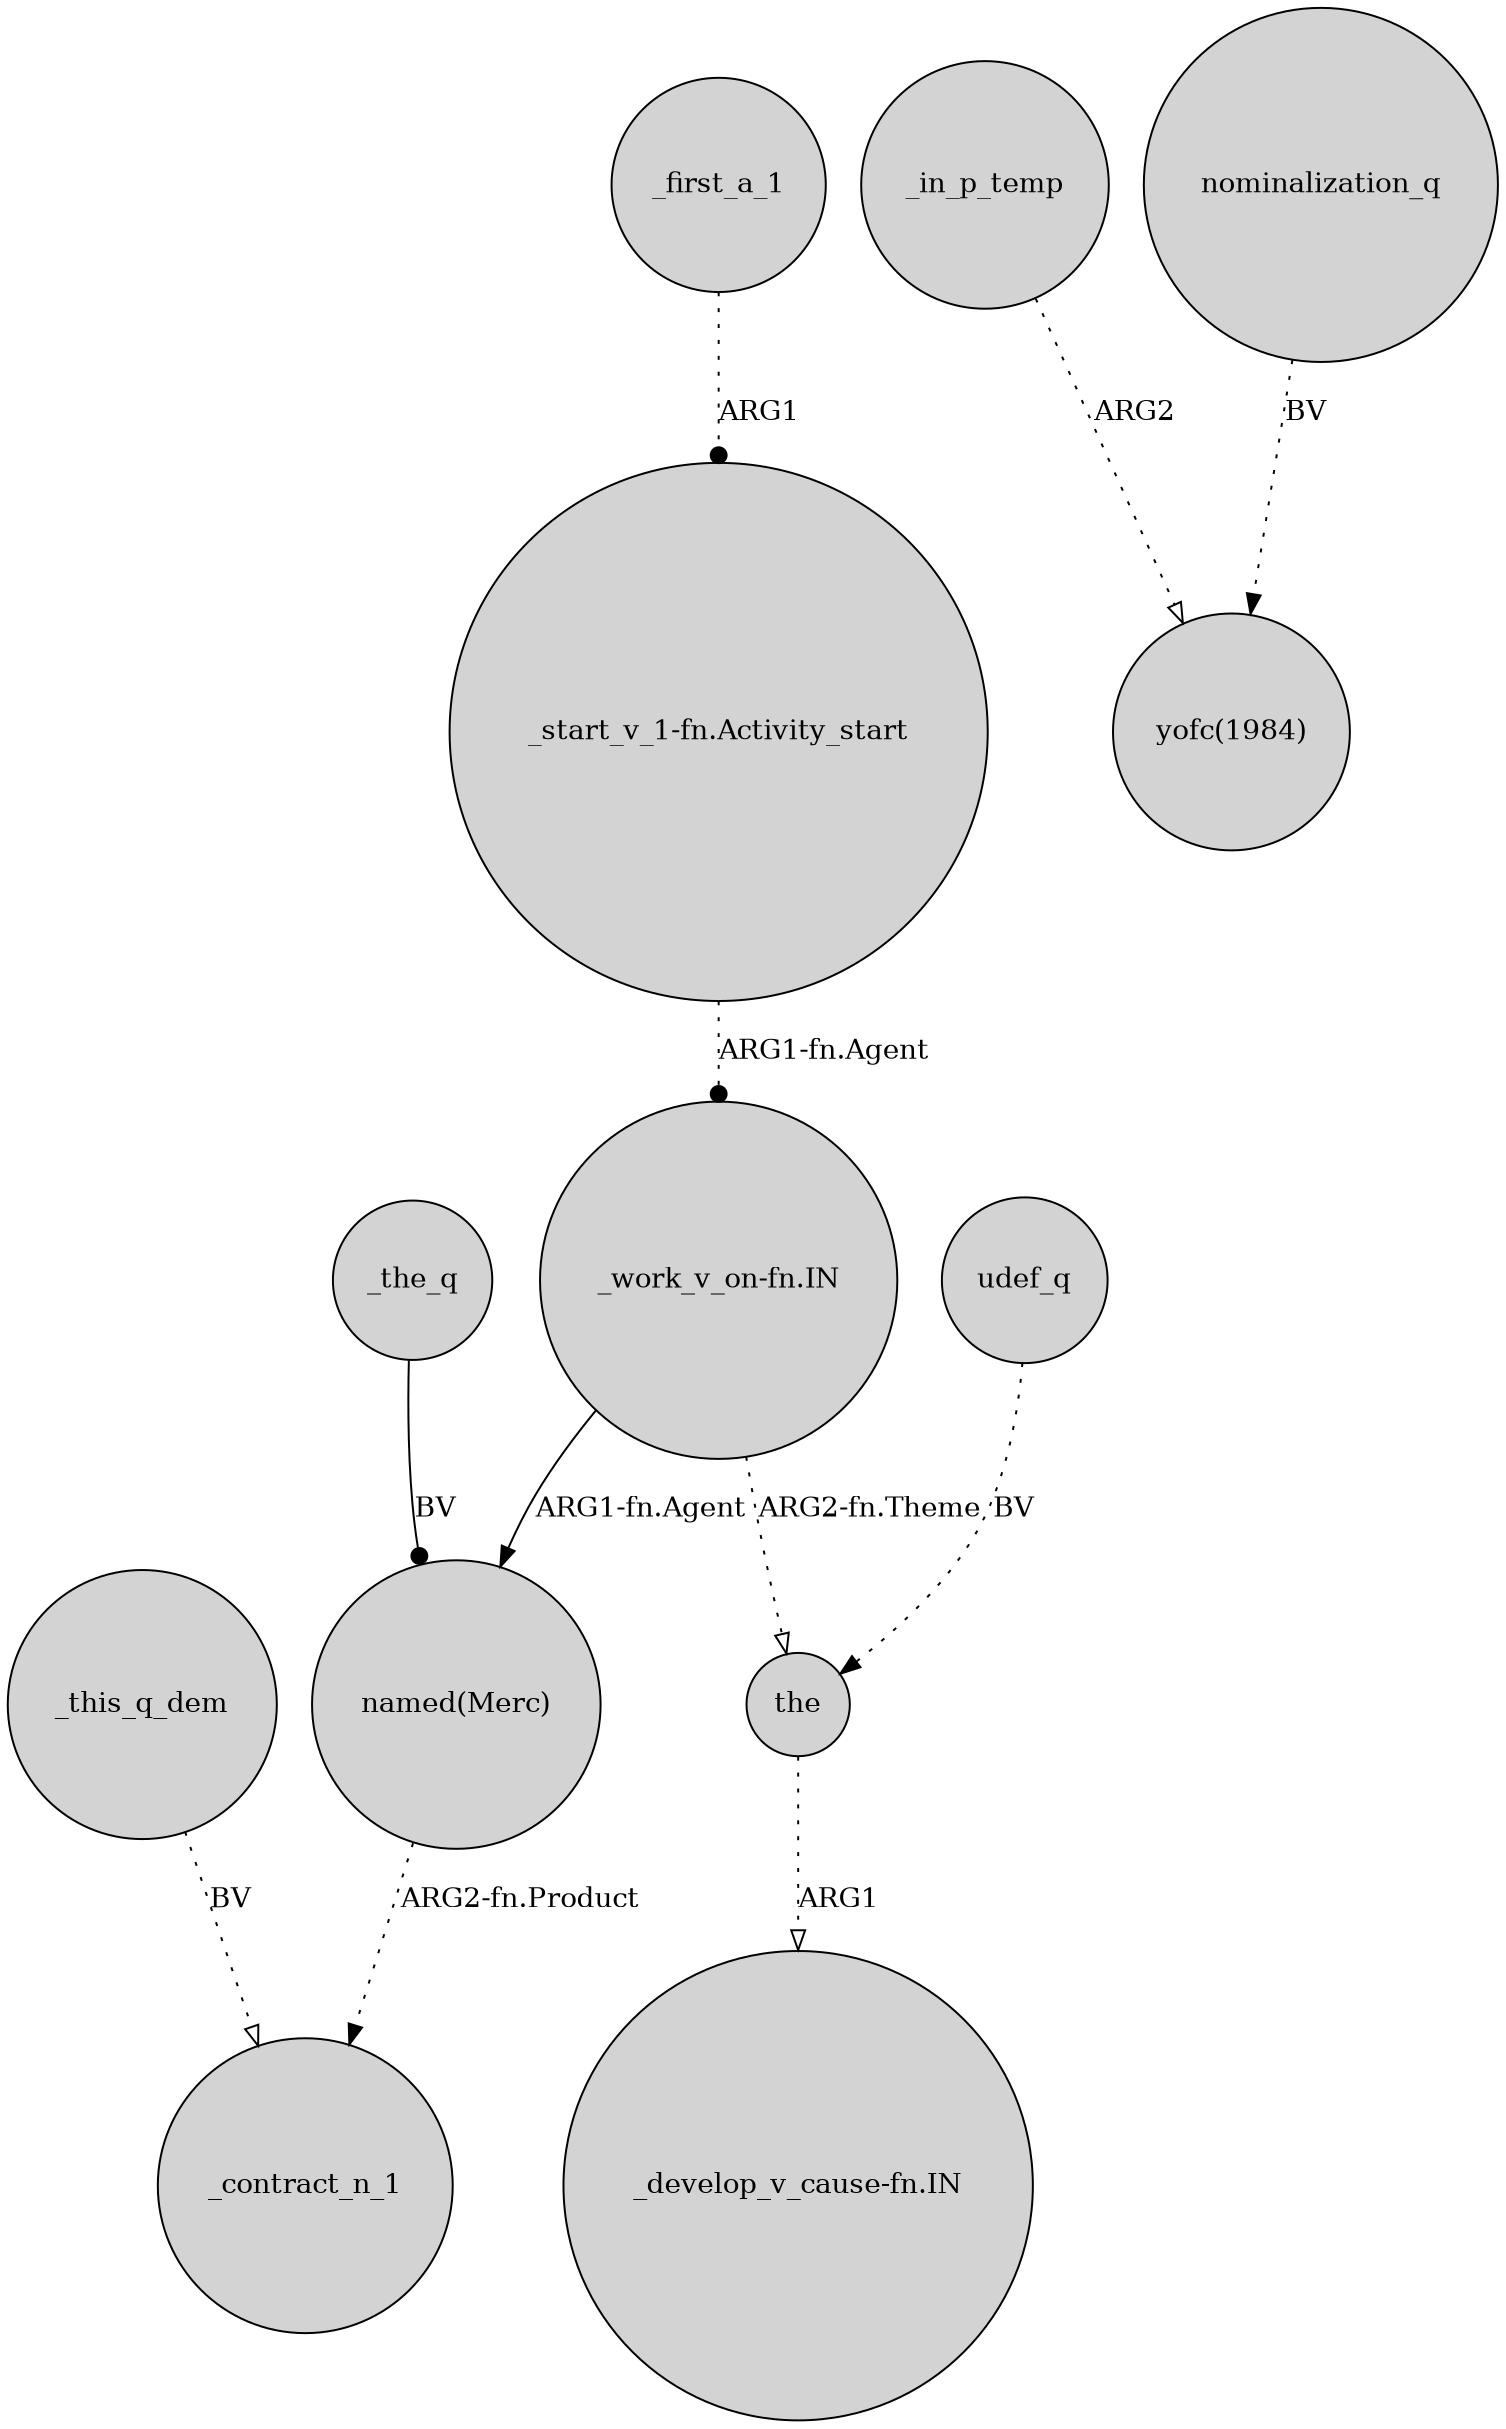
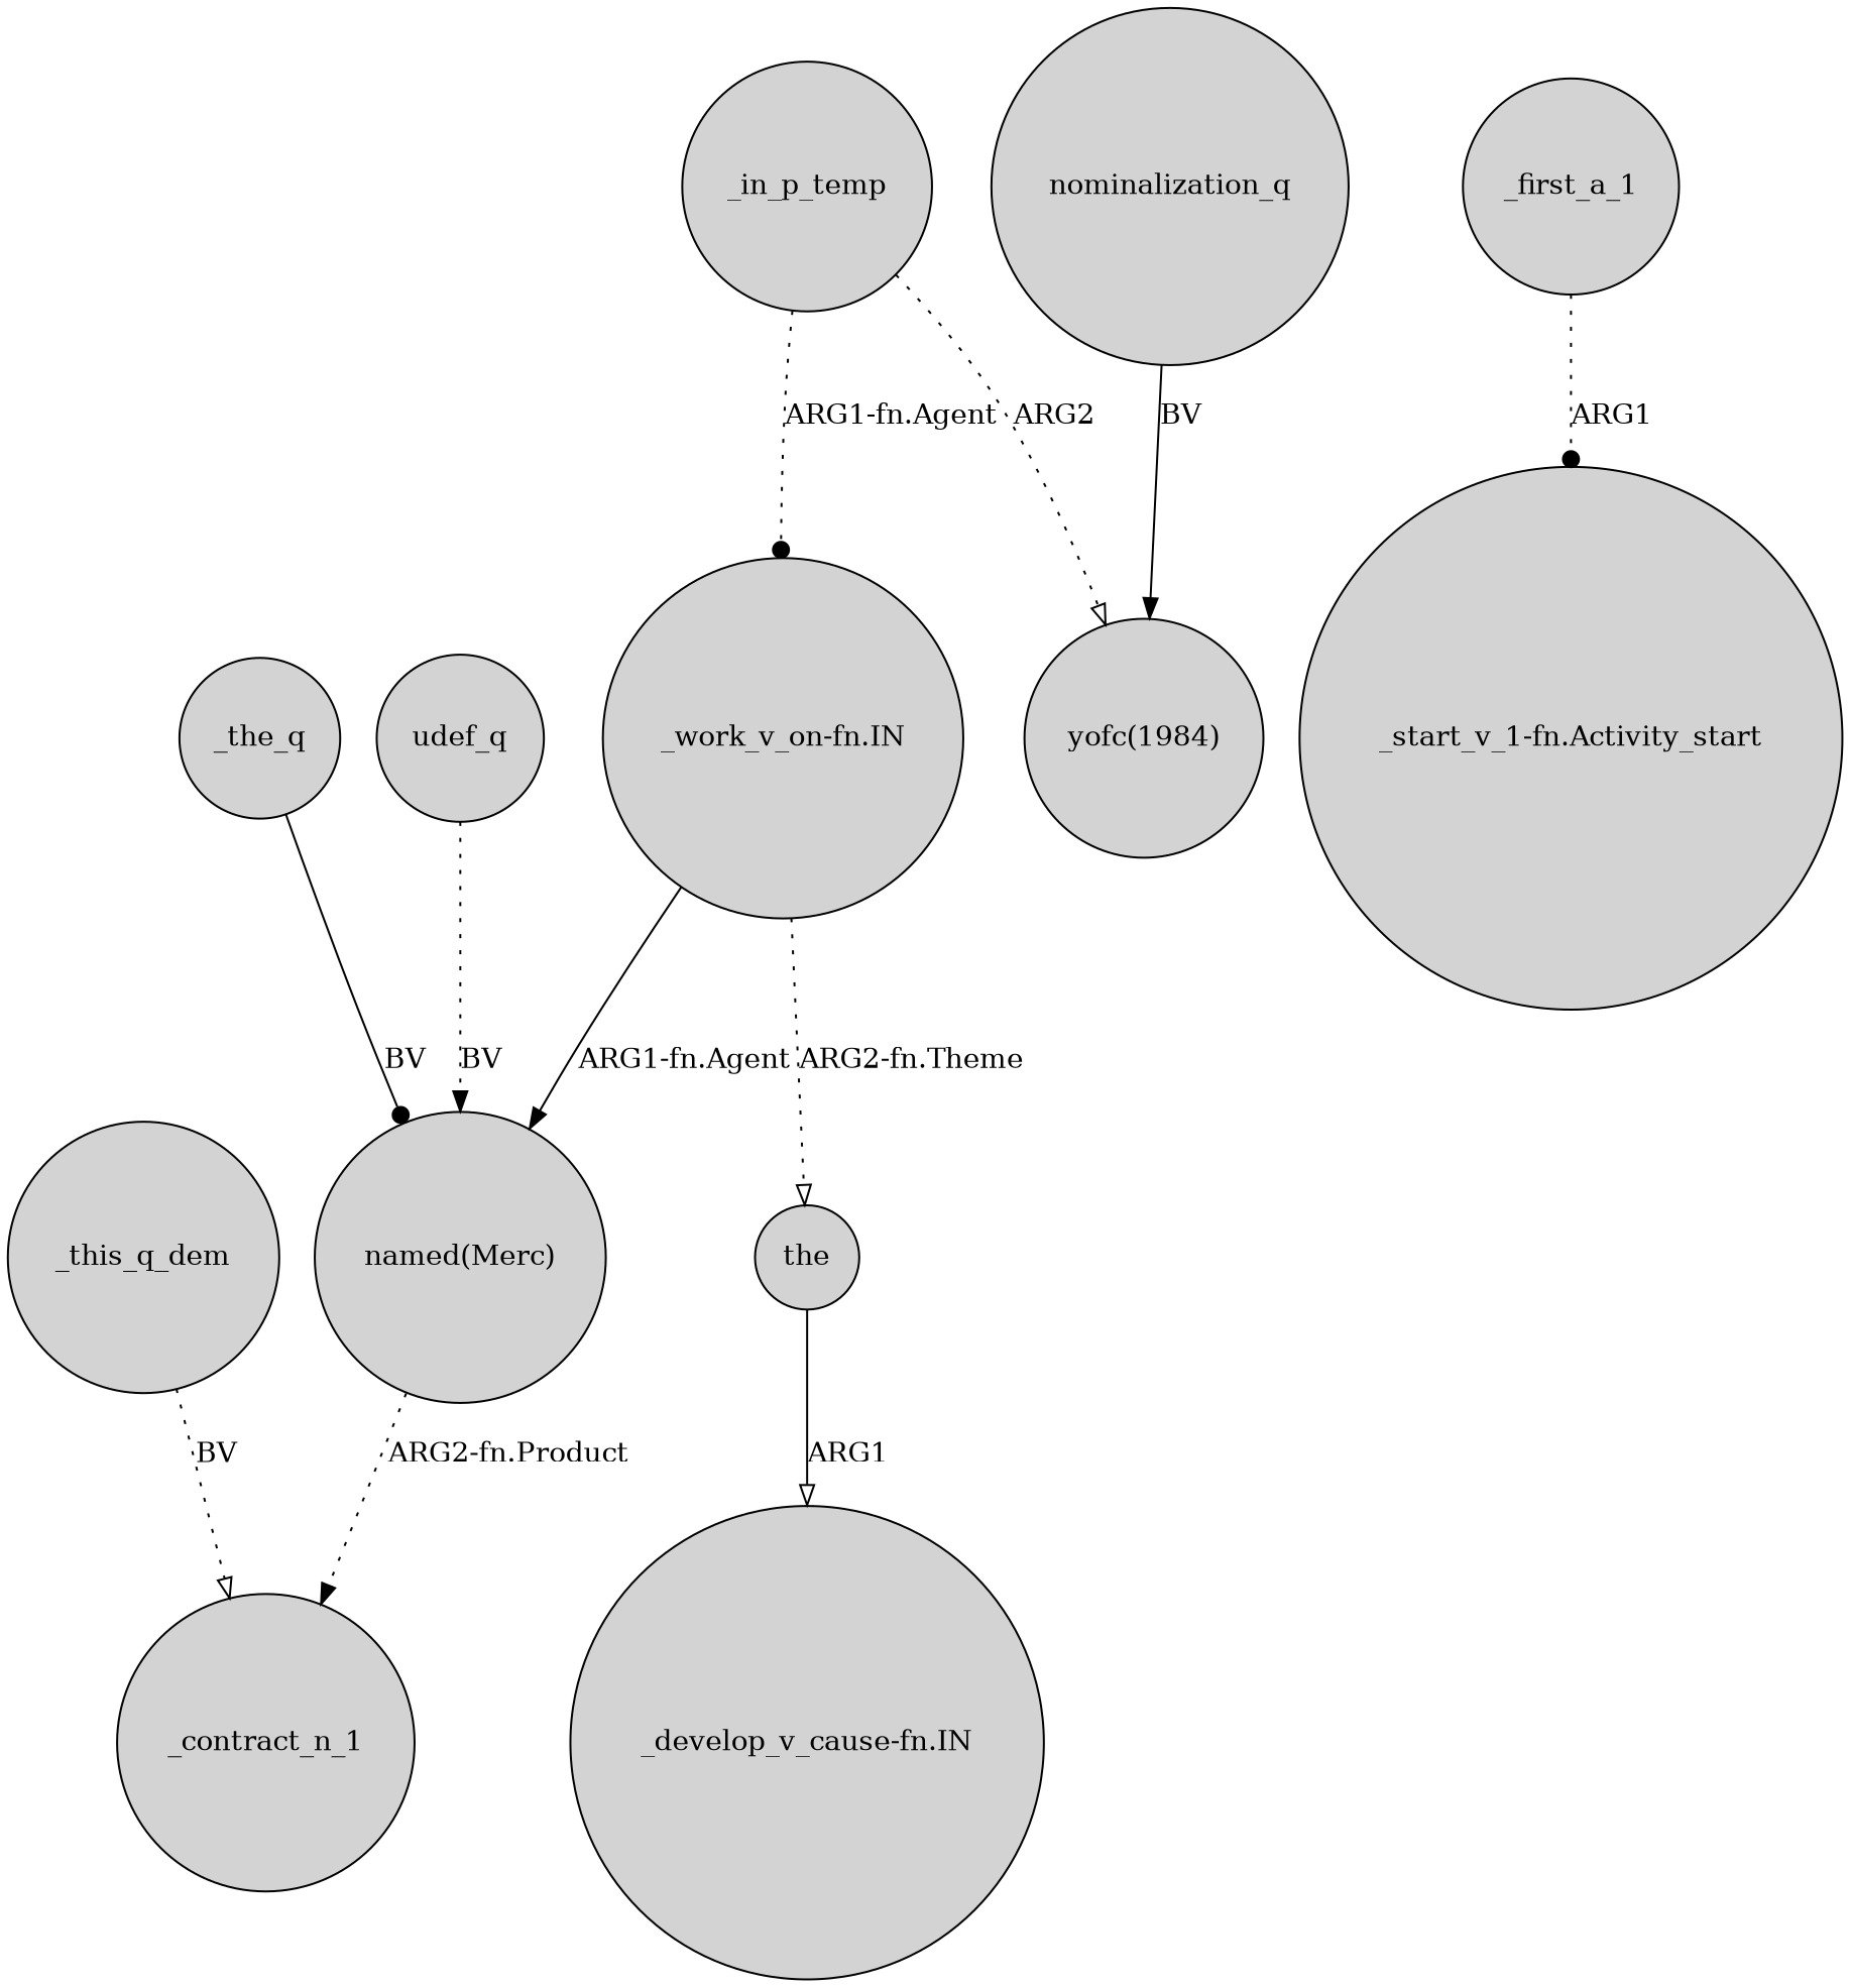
  digraph {
    node [shape=circle style=filled]
    edge [arrowhead=onormal style=dotted]
    n1 [label=the]
    "_work_v_on-fn.IN"
    "named(Merc)"
    "_develop_v_cause-fn.IN"
    _contract_n_1
    _the_q
    "_start_v_1-fn.Activity_start"
    _this_q_dem
    _in_p_temp
    "yofc(1984)"
    _first_a_1
    n12 [label=nominalization_q]
    udef_q
-   n1 -> "_develop_v_cause-fn.IN" [label=ARG1]
+   n1 -> "_develop_v_cause-fn.IN" [label=ARG1 style=solid]
    "_work_v_on-fn.IN" -> n1 [label="ARG2-fn.Theme"]
    "_work_v_on-fn.IN" -> "named(Merc)" [arrowhead=normal label="ARG1-fn.Agent" style=solid]
    "named(Merc)" -> _contract_n_1 [arrowhead=normal label="ARG2-fn.Product"]
    _the_q -> "named(Merc)" [arrowhead=dot label=BV style=solid]
-   "_start_v_1-fn.Activity_start" -> "_work_v_on-fn.IN" [arrowhead=dot label="ARG1-fn.Agent"]
+   _in_p_temp -> "_work_v_on-fn.IN" [arrowhead=dot label="ARG1-fn.Agent"]
    _this_q_dem -> _contract_n_1 [label=BV]
    _in_p_temp -> "yofc(1984)" [label=ARG2]
    _first_a_1 -> "_start_v_1-fn.Activity_start" [arrowhead=dot label=ARG1]
-   n12 -> "yofc(1984)" [arrowhead=normal label=BV]
-   udef_q -> n1 [arrowhead=normal label=BV]
+   n12 -> "yofc(1984)" [arrowhead=normal label=BV style=solid]
+   udef_q -> "named(Merc)" [arrowhead=normal label=BV]
  }
